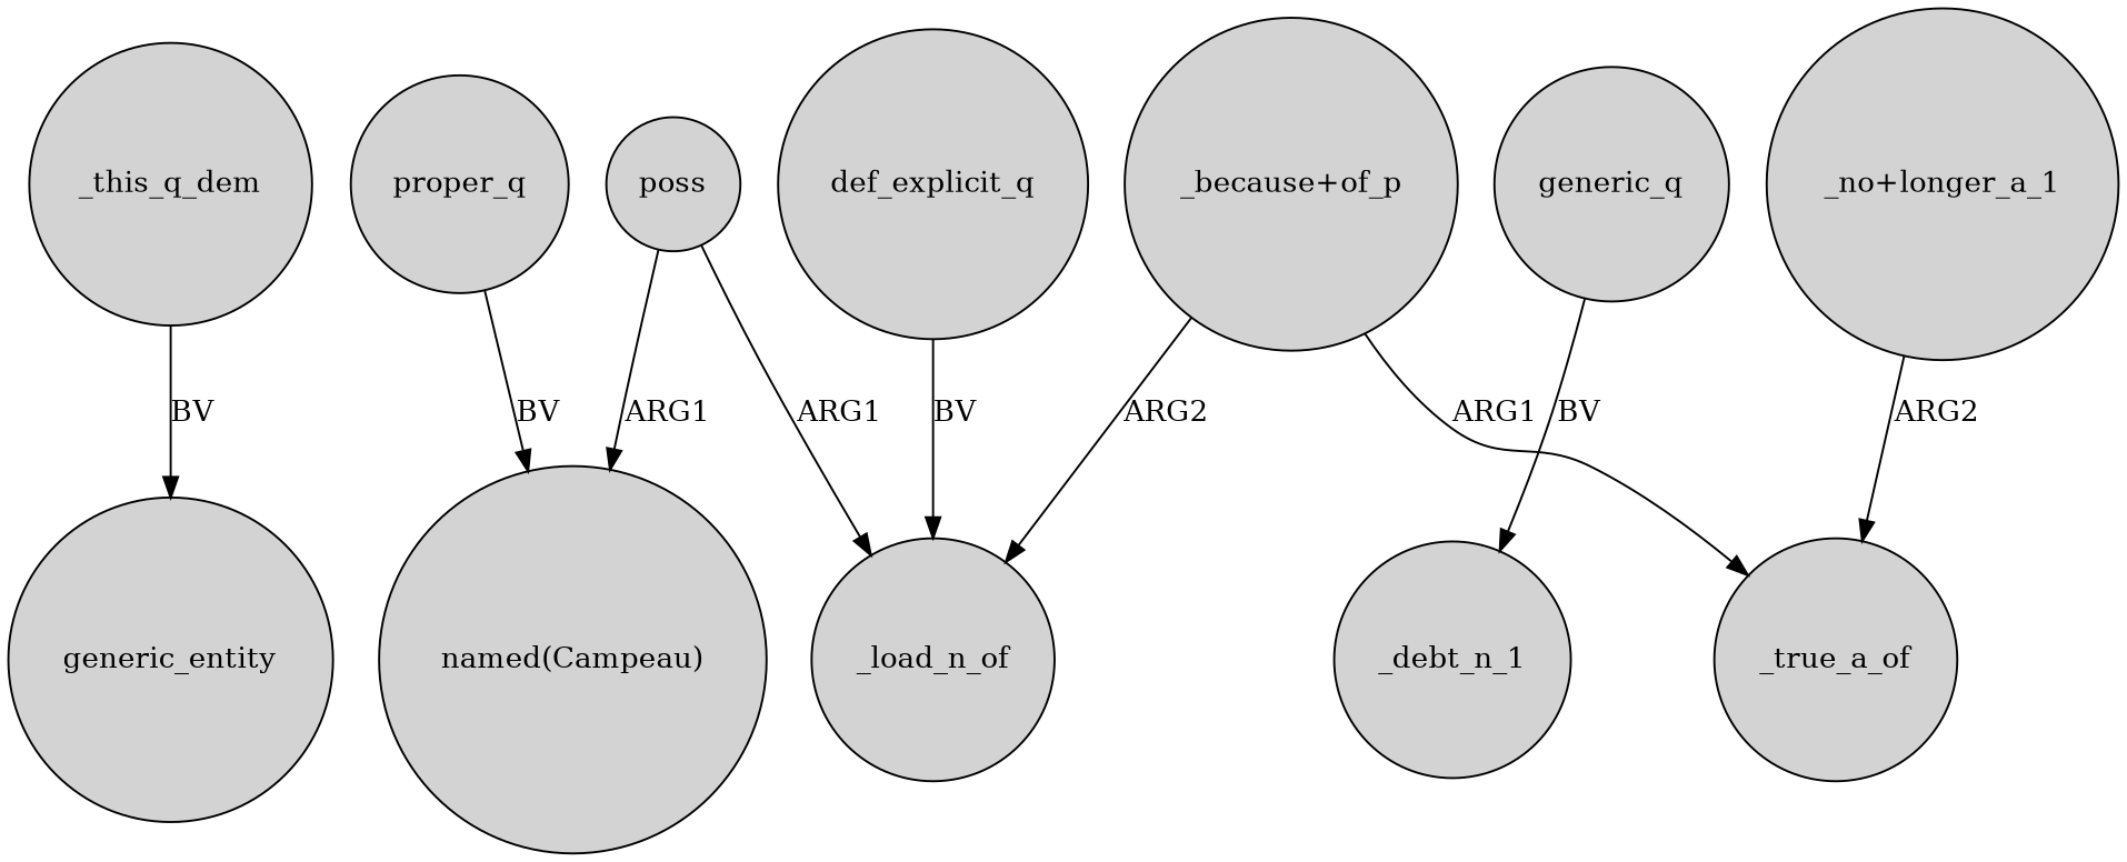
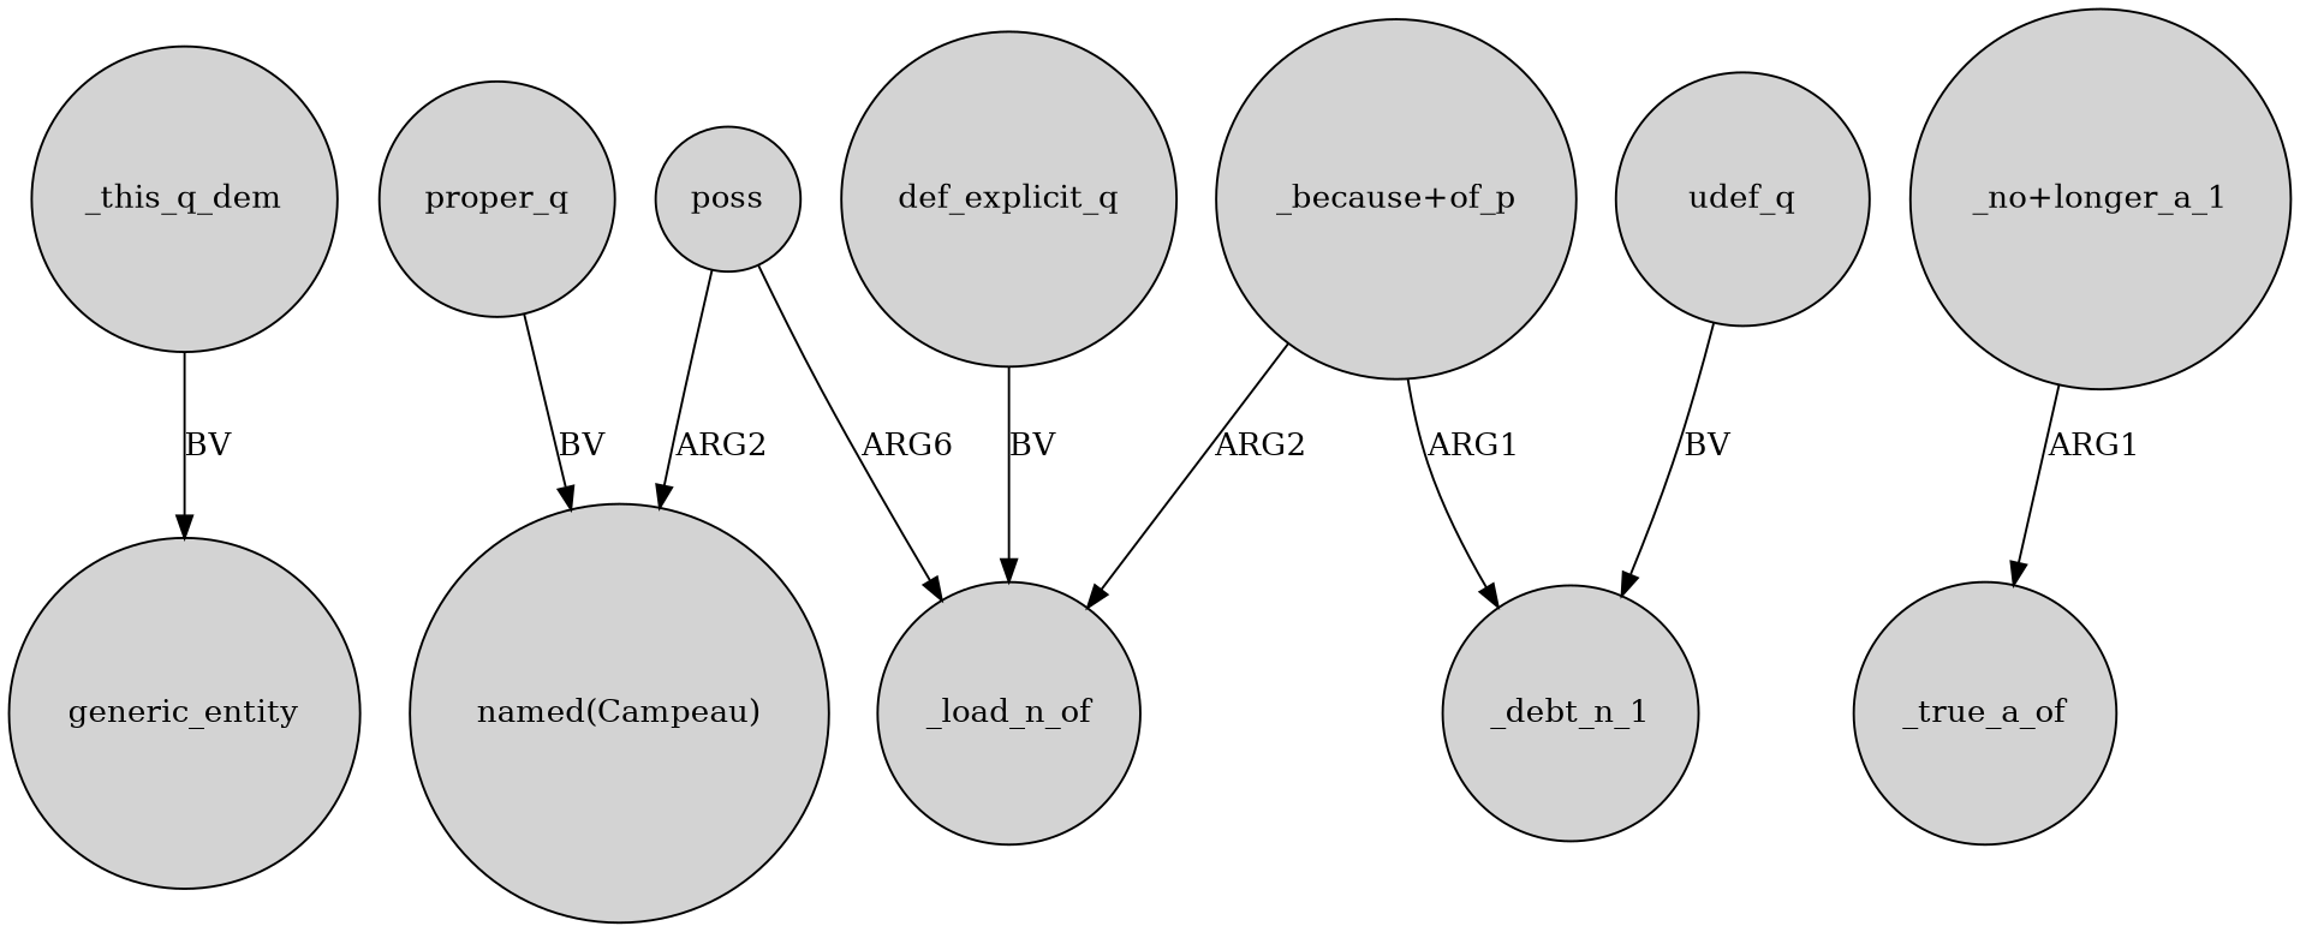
  digraph {
    node [shape=circle style=filled]
    _this_q_dem
    generic_entity
    proper_q
    "named(Campeau)"
    poss
    _load_n_of
    def_explicit_q
-   udef_q [label=generic_q]
+   udef_q
    _debt_n_1
    "_because+of_p"
    _true_a_of
    "_no+longer_a_1"
    _this_q_dem -> generic_entity [label=BV]
    proper_q -> "named(Campeau)" [label=BV]
-   poss -> "named(Campeau)" [label=ARG1]
-   poss -> _load_n_of [label=ARG1]
+   poss -> "named(Campeau)" [label=ARG2]
+   poss -> _load_n_of [label=ARG6]
    def_explicit_q -> _load_n_of [label=BV]
    udef_q -> _debt_n_1 [label=BV]
    "_because+of_p" -> _load_n_of [label=ARG2]
-   "_because+of_p" -> _true_a_of [label=ARG1]
-   "_no+longer_a_1" -> _true_a_of [label=ARG2]
+   "_because+of_p" -> _debt_n_1 [label=ARG1]
+   "_no+longer_a_1" -> _true_a_of [label=ARG1]
  }
